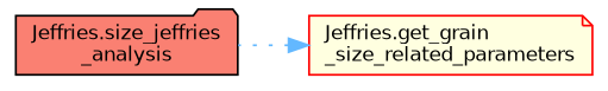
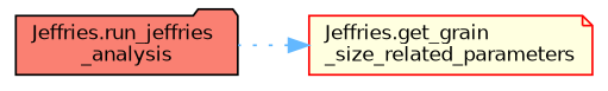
  digraph {
    rankdir=RL
    node [fontname=Helvetica fontsize=10 style=filled]
    n1 [color=red fillcolor=lightyellow fontcolor=black height=0.2 label="Jeffries.get_grain\l_size_related_parameters" shape=note width=0.4]
-   n2 [color=black fillcolor=salmon height=0.2 label="Jeffries.size_jeffries\l_analysis" shape=folder width=0.4]
+   n2 [color=black fillcolor=salmon height=0.2 label="Jeffries.run_jeffries\l_analysis" shape=folder width=0.4]
    n1 -> n2 [color=steelblue1 dir=back fontname=Helvetica fontsize=10 labelfontname=Helvetica labelfontsize=10 style=dotted]
  }
